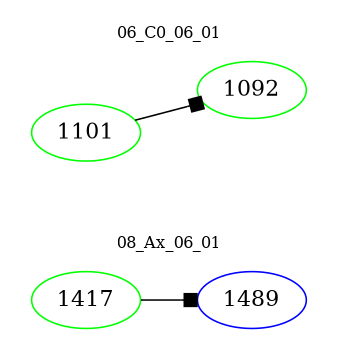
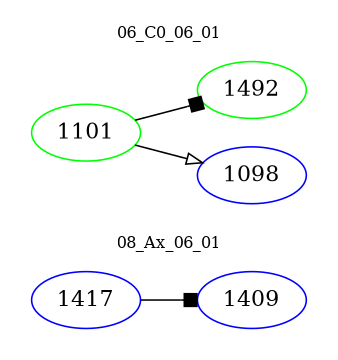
  digraph {
    rankdir=LR
    node [color=green]
    edge [arrowhead=box color=black]
-   n1 [label=1417]
-   n2 [color=blue label=1489]
+   n1 [color=blue label=1417]
+   n2 [color=blue label=1409]
    n3 [label=1101]
-   n5 [label=1092]
+   n4 [color=blue label=1098]
+   n5 [label=1492]
    subgraph cluster_1 {
      color=white
      fontsize=10
      label="08_Ax_06_01"
      n1
      n2
    }
    subgraph cluster_2 {
      color=white
      fontsize=10
      label="06_C0_06_01"
      n3
+     n4
      n5
    }
    n1 -> n2
+   n3 -> n4 [arrowhead=onormal]
    n3 -> n5
  }
